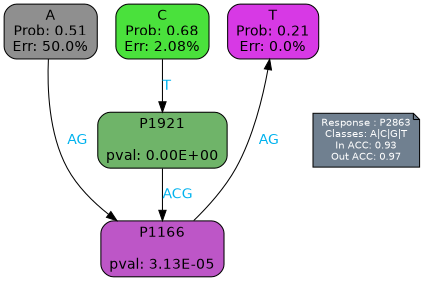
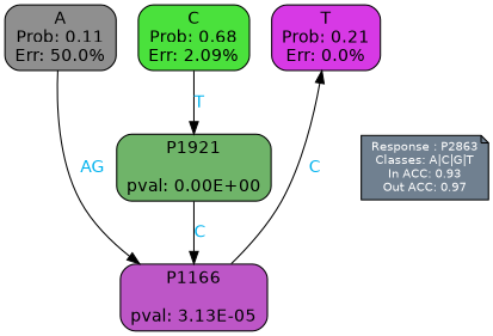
  digraph {
    ranksep=equally
    splines=polylines
    node [color=black fontname=helvetica shape=box style="filled, rounded"]
    edge [fontcolor=deepskyblue2 fontname=helvetica]
-   n1 [fillcolor="#8f8f8f" label="A\nProb: 0.51\nErr: 50.0%"]
+   n1 [fillcolor="#8f8f8f" label="A\nProb: 0.11\nErr: 50.0%"]
    n2 [fillcolor="#d739e5" label="T\nProb: 0.21\nErr: 0.0%"]
-   n3 [fillcolor="#4ae13c" label="C\nProb: 0.68\nErr: 2.08%"]
+   n3 [fillcolor="#4ae13c" label="C\nProb: 0.68\nErr: 2.09%"]
    n4 [align=left fillcolor=slategray fontcolor=white fontsize=10 label="Response : P2863\nClasses: A|C|G|T\nIn ACC: 0.93\nOut ACC: 0.97\n" shape=note style=filled]
    n5 [fillcolor="#6fb469" label="P1921\n\npval: 0.00E+00"]
    n6 [fillcolor="#bd56c7" label="P1166\n\npval: 3.13E-05"]
    subgraph sub_1 {
      rank=same
      n1
      n2
      n3
    }
    subgraph sub_2 {
      rank=same
      n4
      n5
    }
    n1 -> n6 [label=AG]
    n3 -> n5 [label=T]
-   n5 -> n6 [label=ACG]
-   n6 -> n2 [label=AG]
+   n5 -> n6 [label=C]
+   n6 -> n2 [label=C]
  }
